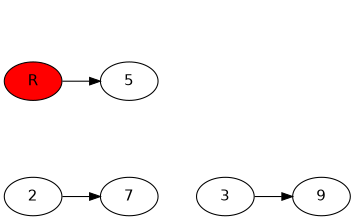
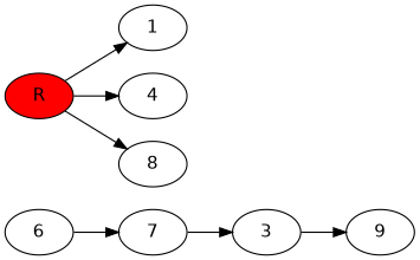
  digraph {
    fontname="DejaVu Sans"
    rankdir=LR
    node [fontname="DejaVu Sans"]
    edge [fontname="DejaVu Sans"]
    7
    3
-   2
+   2 [label=6]
    9
    R [fillcolor="#ff0000" style=filled]
-   5
+   1
+   5 [label=4]
+   8
+   7 -> 3
    3 -> 9
    2 -> 7
+   R -> 1
    R -> 5
+   R -> 8
  }
